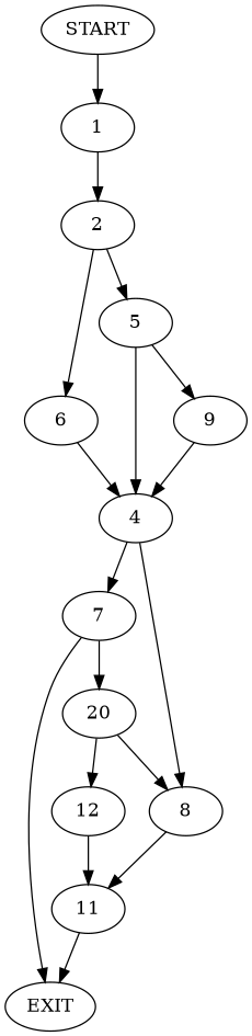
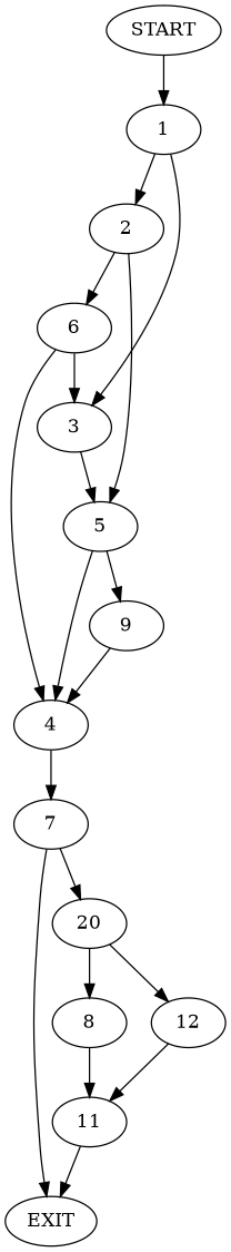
  digraph {
    n1 [label=START]
    1
    2
+   3
    n5 [label=EXIT]
    6
    5
    4
    7
    8
    9
    n12 [label=20]
    11
    12
    n1 -> 1
    1 -> 2
+   1 -> 3
    2 -> 6
    2 -> 5
+   3 -> 5
+   6 -> 3
    6 -> 4
    5 -> 4
    5 -> 9
    4 -> 7
-   4 -> 8
    7 -> n5
    7 -> n12
    8 -> 11
    9 -> 4
    n12 -> 8
    n12 -> 12
    11 -> n5
    12 -> 11
  }
